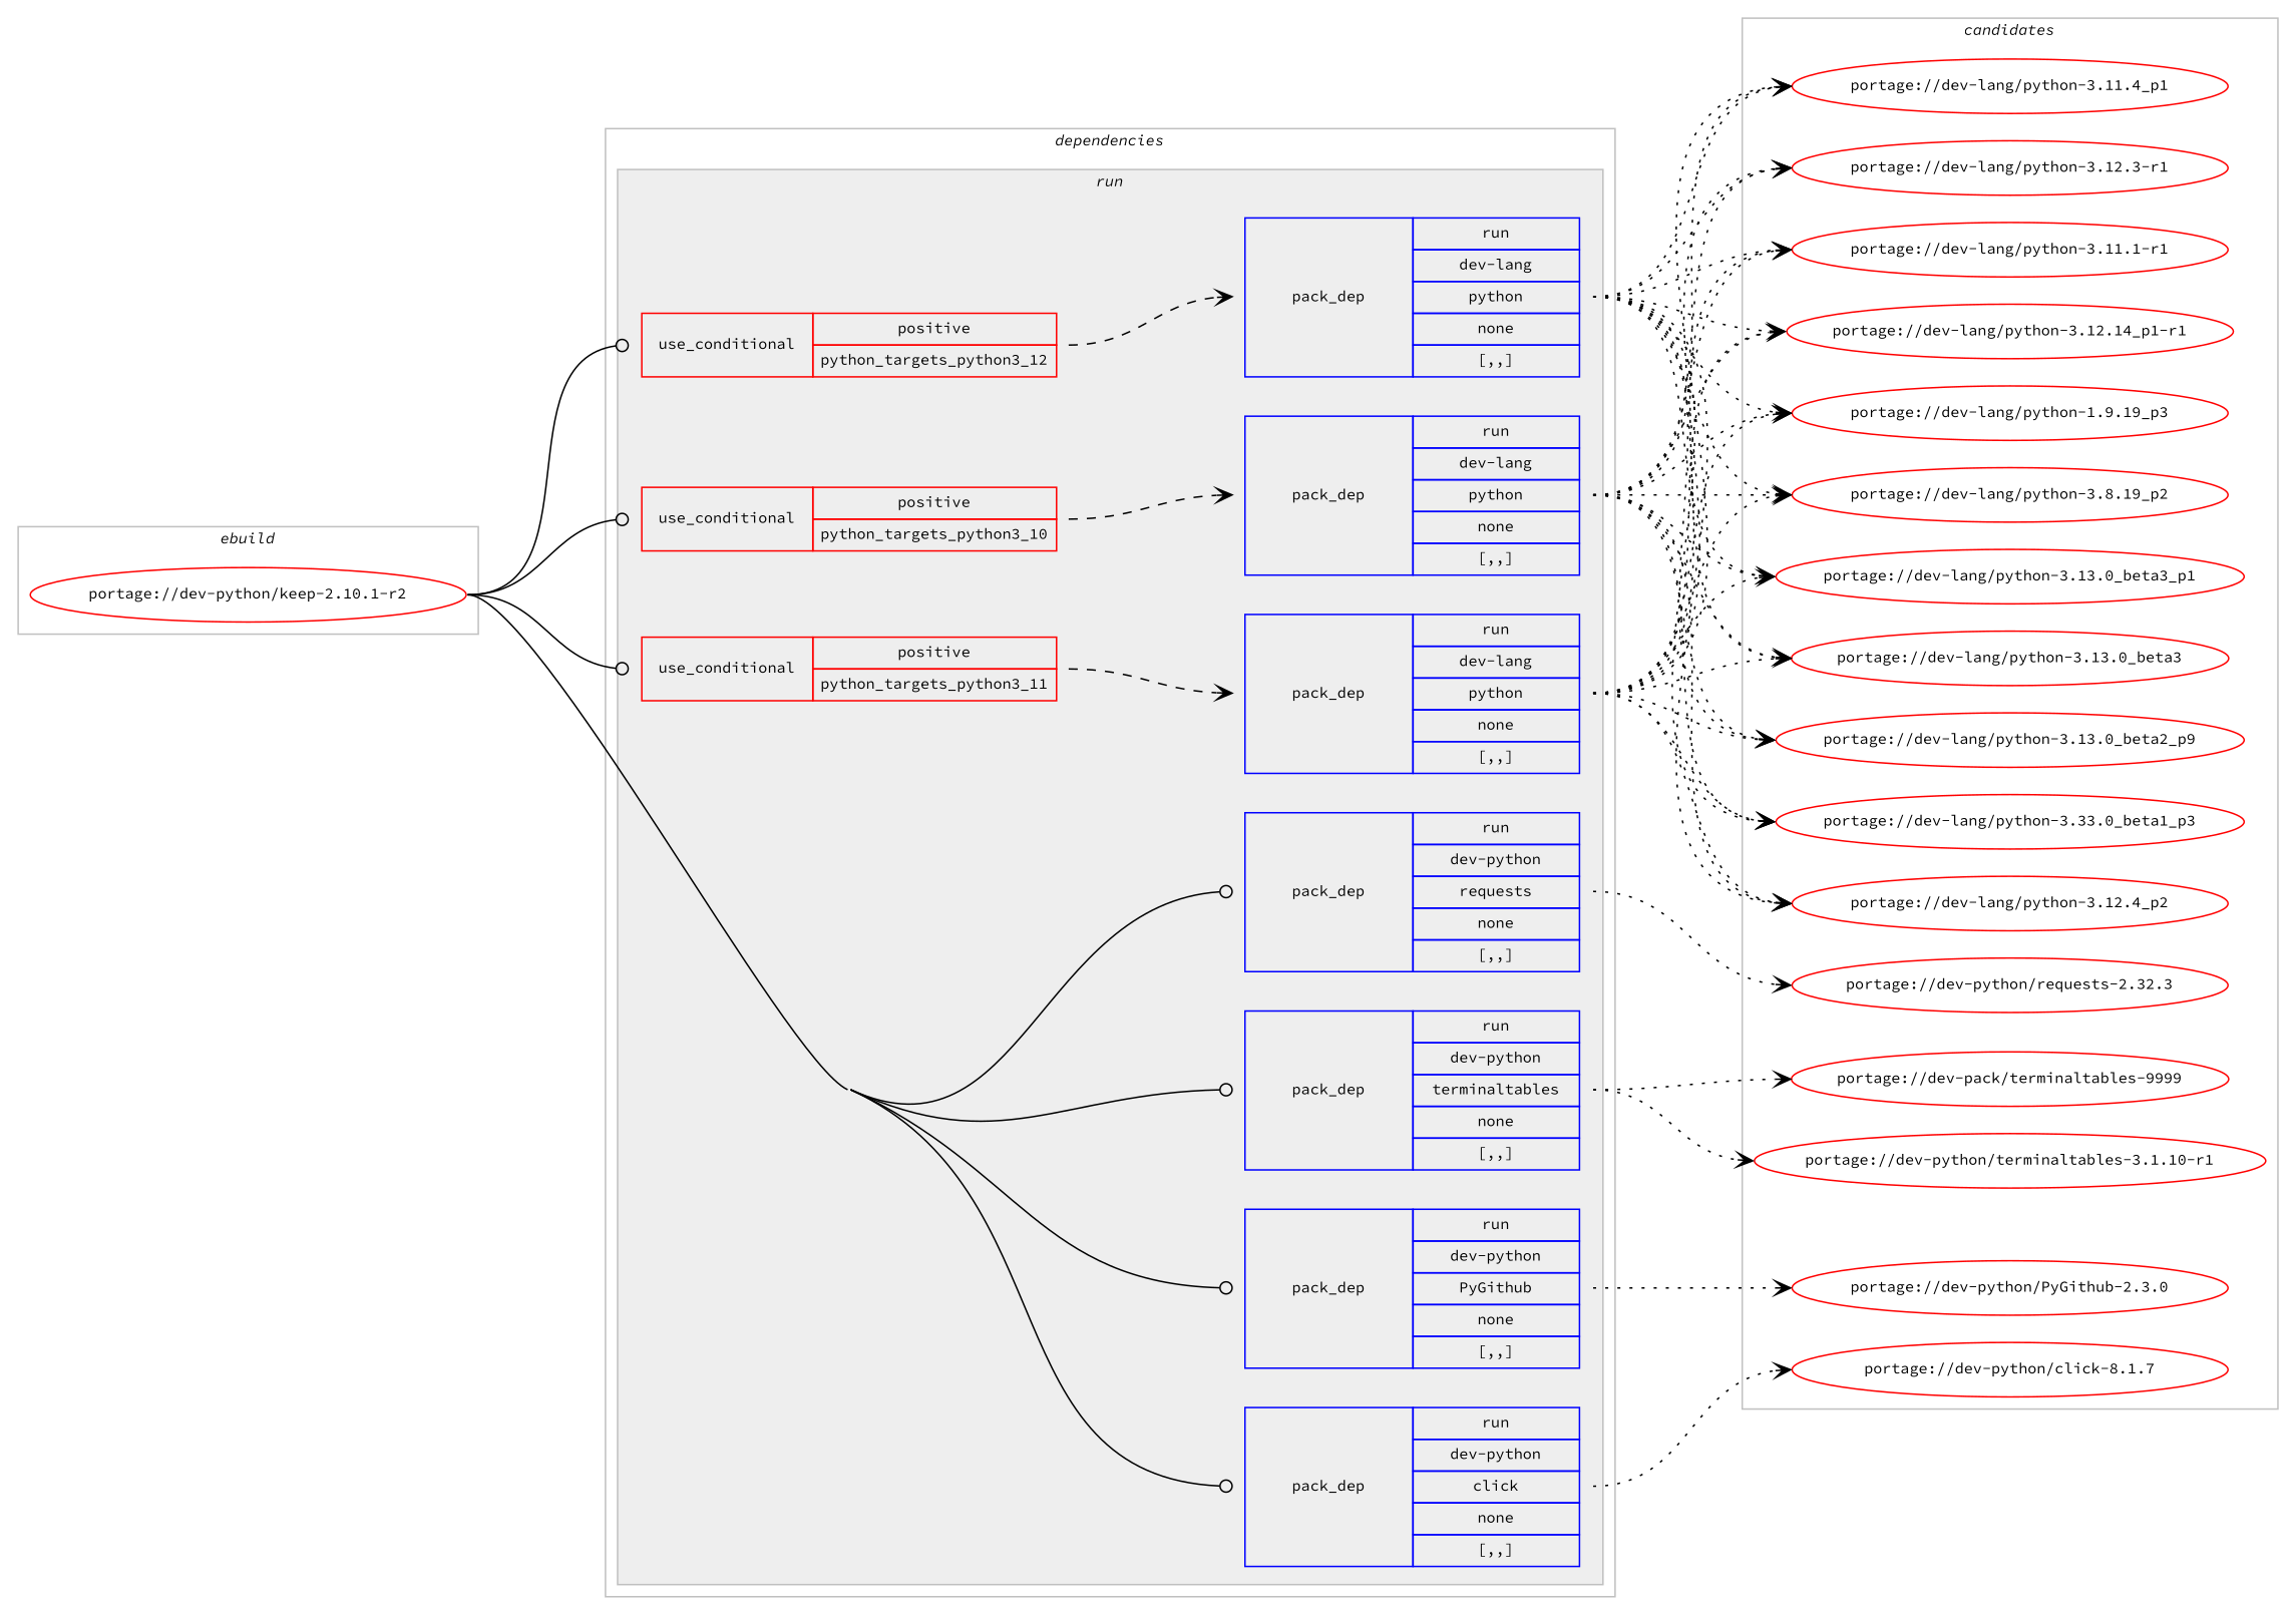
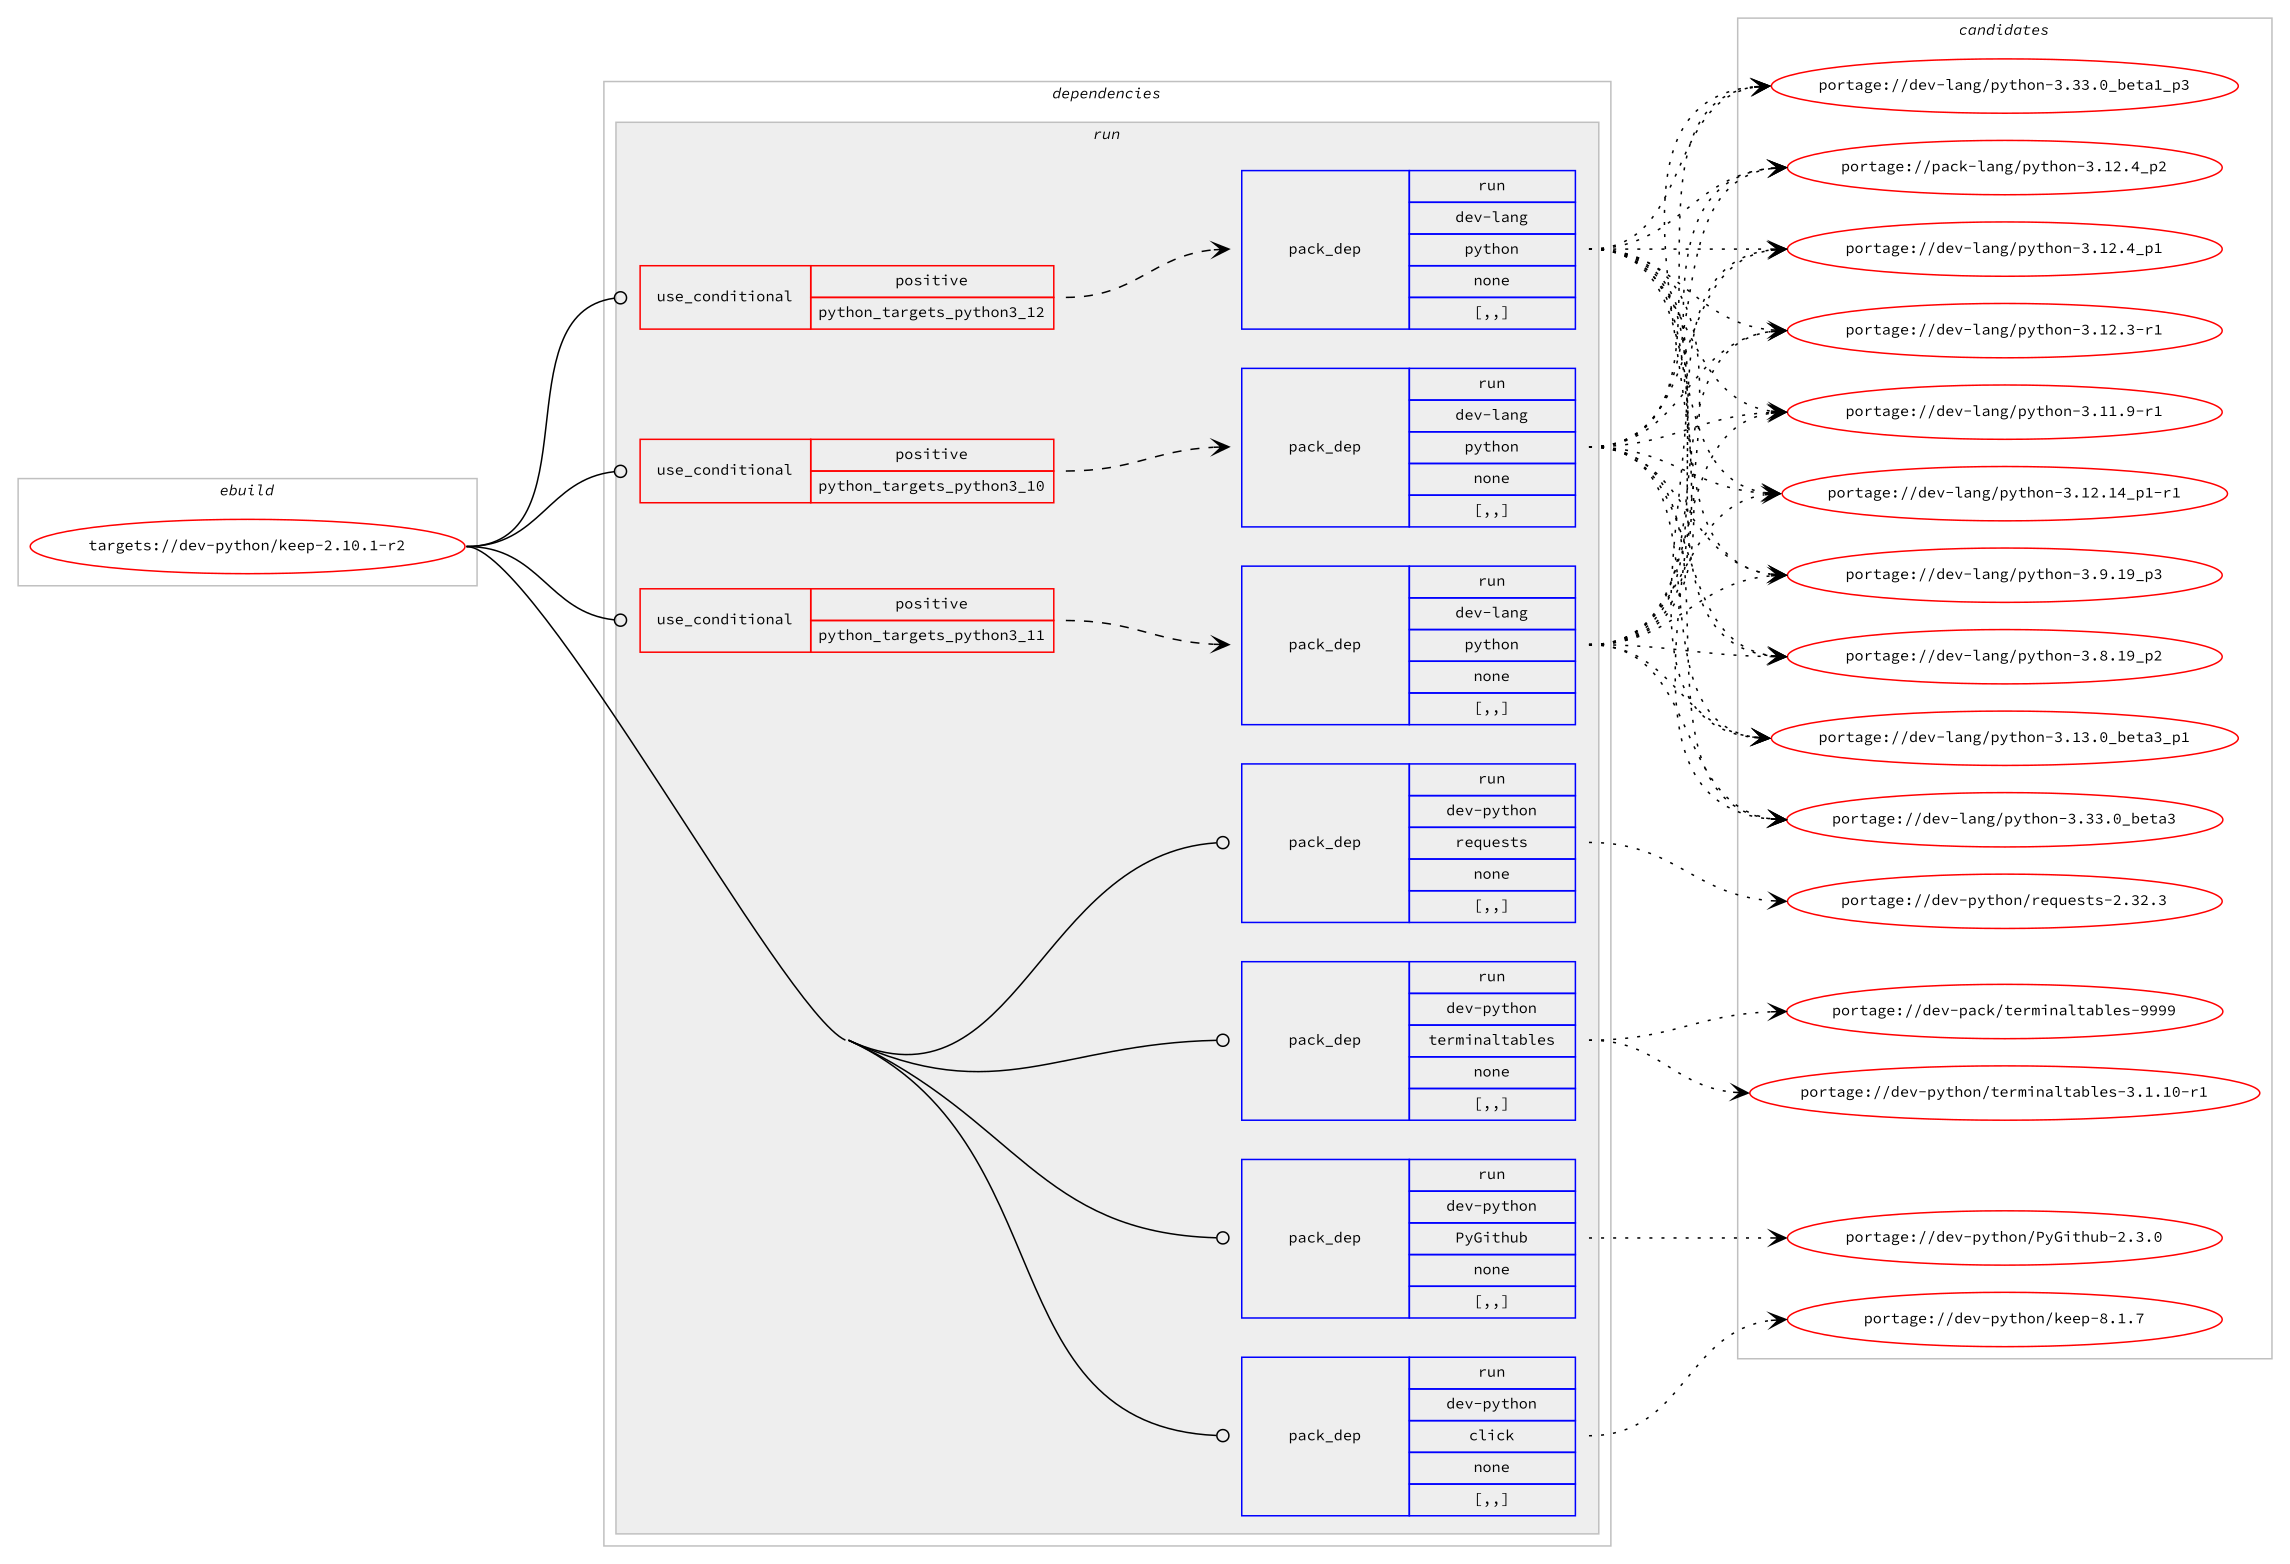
  digraph {
    compound=true
    concentrate=true
    fontname="Source Code Pro"
    fontsize=10
    newrank=true
    rankdir=LR
    ranksep=1.5
    node [color=red fontname="Source Code Pro" fontsize=10]
    edge [arrowhead=vee fontname="Source Code Pro" headport=w style=dotted tailport=e weight=100]
-   n1 [label="portage://dev-python/keep-2.10.1-r2" width=4]
+   n1 [label="targets://dev-python/keep-2.10.1-r2" width=4]
    n2 [color=blue label=<<TABLE BORDER="0" CELLBORDER="1" CELLSPACING="0" CELLPADDING="4" WIDTH="220"><TR><TD ROWSPAN="6" CELLPADDING="30">pack_dep</TD></TR><TR><TD WIDTH="110">run</TD></TR><TR><TD>dev-lang</TD></TR><TR><TD>python</TD></TR><TR><TD>none</TD></TR><TR><TD>[,,]</TD></TR></TABLE>> shape=none]
    n3 [label=<<TABLE BORDER="0" CELLBORDER="1" CELLSPACING="0" CELLPADDING="4"><TR><TD ROWSPAN="3" CELLPADDING="10">use_conditional</TD></TR><TR><TD>positive</TD></TR><TR><TD>python_targets_python3_10</TD></TR></TABLE>> shape=none]
    n4 [color=blue label=<<TABLE BORDER="0" CELLBORDER="1" CELLSPACING="0" CELLPADDING="4" WIDTH="220"><TR><TD ROWSPAN="6" CELLPADDING="30">pack_dep</TD></TR><TR><TD WIDTH="110">run</TD></TR><TR><TD>dev-lang</TD></TR><TR><TD>python</TD></TR><TR><TD>none</TD></TR><TR><TD>[,,]</TD></TR></TABLE>> shape=none]
    n5 [label=<<TABLE BORDER="0" CELLBORDER="1" CELLSPACING="0" CELLPADDING="4"><TR><TD ROWSPAN="3" CELLPADDING="10">use_conditional</TD></TR><TR><TD>positive</TD></TR><TR><TD>python_targets_python3_11</TD></TR></TABLE>> shape=none]
    n6 [color=blue label=<<TABLE BORDER="0" CELLBORDER="1" CELLSPACING="0" CELLPADDING="4" WIDTH="220"><TR><TD ROWSPAN="6" CELLPADDING="30">pack_dep</TD></TR><TR><TD WIDTH="110">run</TD></TR><TR><TD>dev-lang</TD></TR><TR><TD>python</TD></TR><TR><TD>none</TD></TR><TR><TD>[,,]</TD></TR></TABLE>> shape=none]
    n7 [label=<<TABLE BORDER="0" CELLBORDER="1" CELLSPACING="0" CELLPADDING="4"><TR><TD ROWSPAN="3" CELLPADDING="10">use_conditional</TD></TR><TR><TD>positive</TD></TR><TR><TD>python_targets_python3_12</TD></TR></TABLE>> shape=none]
    n8 [color=blue label=<<TABLE BORDER="0" CELLBORDER="1" CELLSPACING="0" CELLPADDING="4" WIDTH="220"><TR><TD ROWSPAN="6" CELLPADDING="30">pack_dep</TD></TR><TR><TD WIDTH="110">run</TD></TR><TR><TD>dev-python</TD></TR><TR><TD>PyGithub</TD></TR><TR><TD>none</TD></TR><TR><TD>[,,]</TD></TR></TABLE>> shape=none]
    n9 [color=blue label=<<TABLE BORDER="0" CELLBORDER="1" CELLSPACING="0" CELLPADDING="4" WIDTH="220"><TR><TD ROWSPAN="6" CELLPADDING="30">pack_dep</TD></TR><TR><TD WIDTH="110">run</TD></TR><TR><TD>dev-python</TD></TR><TR><TD>click</TD></TR><TR><TD>none</TD></TR><TR><TD>[,,]</TD></TR></TABLE>> shape=none]
    n10 [color=blue label=<<TABLE BORDER="0" CELLBORDER="1" CELLSPACING="0" CELLPADDING="4" WIDTH="220"><TR><TD ROWSPAN="6" CELLPADDING="30">pack_dep</TD></TR><TR><TD WIDTH="110">run</TD></TR><TR><TD>dev-python</TD></TR><TR><TD>requests</TD></TR><TR><TD>none</TD></TR><TR><TD>[,,]</TD></TR></TABLE>> shape=none]
    n11 [color=blue label=<<TABLE BORDER="0" CELLBORDER="1" CELLSPACING="0" CELLPADDING="4" WIDTH="220"><TR><TD ROWSPAN="6" CELLPADDING="30">pack_dep</TD></TR><TR><TD WIDTH="110">run</TD></TR><TR><TD>dev-python</TD></TR><TR><TD>terminaltables</TD></TR><TR><TD>none</TD></TR><TR><TD>[,,]</TD></TR></TABLE>> shape=none]
    n12 [label="portage://dev-lang/python-3.13.0_beta3_p1" width=4]
-   n13 [label="portage://dev-lang/python-3.13.0_beta3" width=4]
-   n14 [label="portage://dev-lang/python-3.13.0_beta2_p9" width=4]
+   n13 [label="portage://dev-lang/python-3.33.0_beta3" width=4]
    n15 [label="portage://dev-lang/python-3.33.0_beta1_p3" width=4]
-   n16 [label="portage://dev-lang/python-3.12.4_p2" width=4]
-   n17 [label="portage://dev-lang/python-3.11.4_p1" width=4]
+   n16 [label="portage://pack-lang/python-3.12.4_p2" width=4]
+   n17 [label="portage://dev-lang/python-3.12.4_p1" width=4]
    n18 [label="portage://dev-lang/python-3.12.3-r1" width=4]
-   n19 [label="portage://dev-lang/python-3.11.1-r1" width=4]
+   n19 [label="portage://dev-lang/python-3.11.9-r1" width=4]
    n20 [label="portage://dev-lang/python-3.12.14_p1-r1" width=4]
-   n21 [label="portage://dev-lang/python-1.9.19_p3" width=4]
+   n21 [label="portage://dev-lang/python-3.9.19_p3" width=4]
    n22 [label="portage://dev-lang/python-3.8.19_p2" width=4]
    n23 [label="portage://dev-python/PyGithub-2.3.0" width=4]
-   n24 [label="portage://dev-python/click-8.1.7" width=4]
+   n24 [label="portage://dev-python/keep-8.1.7" width=4]
    n25 [label="portage://dev-python/requests-2.32.3" width=4]
    n26 [label="portage://dev-pack/terminaltables-9999" width=4]
    n27 [label="portage://dev-python/terminaltables-3.1.10-r1" width=4]
    subgraph cluster_1 {
      color=gray
      label=<<i>ebuild</i>>
      n1
    }
    subgraph cluster_2 {
      color=gray
      label=<<i>dependencies</i>>
      subgraph cluster_3 {
        color=gray
        fillcolor="#eeeeee"
        label=<<i>compile</i>>
        style=filled
      }
      subgraph cluster_4 {
        color=gray
        fillcolor="#eeeeee"
        label=<<i>compile and run</i>>
        style=filled
      }
      subgraph cluster_5 {
        color=gray
        fillcolor="#eeeeee"
        label=<<i>run</i>>
        style=filled
        subgraph sub_6 {
          color=gray
          fillcolor="#eeeeee"
          label=<<i>run</i>>
          style=filled
          n3
          subgraph sub_7 {
            color=gray
            fillcolor="#eeeeee"
            label=<<i>run</i>>
            style=filled
            n2
          }
        }
        subgraph sub_8 {
          color=gray
          fillcolor="#eeeeee"
          label=<<i>run</i>>
          style=filled
          n5
          subgraph sub_9 {
            color=gray
            fillcolor="#eeeeee"
            label=<<i>run</i>>
            style=filled
            n4
          }
        }
        subgraph sub_10 {
          color=gray
          fillcolor="#eeeeee"
          label=<<i>run</i>>
          style=filled
          n7
          subgraph sub_11 {
            color=gray
            fillcolor="#eeeeee"
            label=<<i>run</i>>
            style=filled
            n6
          }
        }
        subgraph sub_12 {
          color=gray
          fillcolor="#eeeeee"
          label=<<i>run</i>>
          style=filled
          n8
        }
        subgraph sub_13 {
          color=gray
          fillcolor="#eeeeee"
          label=<<i>run</i>>
          style=filled
          n9
        }
        subgraph sub_14 {
          color=gray
          fillcolor="#eeeeee"
          label=<<i>run</i>>
          style=filled
          n10
        }
        subgraph sub_15 {
          color=gray
          fillcolor="#eeeeee"
          label=<<i>run</i>>
          style=filled
          n11
        }
      }
    }
    subgraph cluster_16 {
      color=gray
      label=<<i>candidates</i>>
      rank=same
      subgraph sub_17 {
        color=black
        label=<<i>candidates</i>>
        nodesep=1
        rank=same
        n12
        n13
-       n14
        n15
        n16
        n17
        n18
        n19
        n20
        n21
        n22
      }
      subgraph sub_18 {
        color=black
        label=<<i>candidates</i>>
        nodesep=1
        rank=same
        n12
        n13
-       n14
        n15
        n16
        n17
        n18
        n19
        n20
        n21
        n22
      }
      subgraph sub_19 {
        color=black
        label=<<i>candidates</i>>
        nodesep=1
        rank=same
        n12
        n13
-       n14
        n15
        n16
        n17
        n18
        n19
        n20
        n21
        n22
      }
      subgraph sub_20 {
        color=black
        label=<<i>candidates</i>>
        nodesep=1
        rank=same
        n23
      }
      subgraph sub_21 {
        color=black
        label=<<i>candidates</i>>
        nodesep=1
        rank=same
        n24
      }
      subgraph sub_22 {
        color=black
        label=<<i>candidates</i>>
        nodesep=1
        rank=same
        n25
      }
      subgraph sub_23 {
        color=black
        label=<<i>candidates</i>>
        nodesep=1
        rank=same
        n26
        n27
      }
    }
    n1 -> n3 [arrowhead=odot style=solid weight=20]
    n1 -> n5 [arrowhead=odot style=solid weight=20]
    n1 -> n7 [arrowhead=odot style=solid weight=20]
    n1 -> n8 [arrowhead=odot style=solid weight=20]
    n1 -> n9 [arrowhead=odot style=solid weight=20]
    n1 -> n10 [arrowhead=odot style=solid weight=20]
    n1 -> n11 [arrowhead=odot style=solid weight=20]
    n2 -> n12
    n2 -> n13
-   n2 -> n14
    n2 -> n15
    n2 -> n16
    n2 -> n17
    n2 -> n18
    n2 -> n19
    n2 -> n20
    n2 -> n21
    n2 -> n22
    n3 -> n2 [style=dashed weight=20]
    n4 -> n12
    n4 -> n13
-   n4 -> n14
    n4 -> n15
    n4 -> n16
    n4 -> n17
    n4 -> n18
    n4 -> n19
    n4 -> n20
    n4 -> n21
    n4 -> n22
    n5 -> n4 [style=dashed weight=20]
    n6 -> n12
    n6 -> n13
-   n6 -> n14
    n6 -> n15
    n6 -> n16
    n6 -> n17
    n6 -> n18
    n6 -> n19
    n6 -> n20
    n6 -> n21
    n6 -> n22
    n7 -> n6 [style=dashed weight=20]
    n8 -> n23
    n9 -> n24
    n10 -> n25
    n11 -> n26
    n11 -> n27
  }
